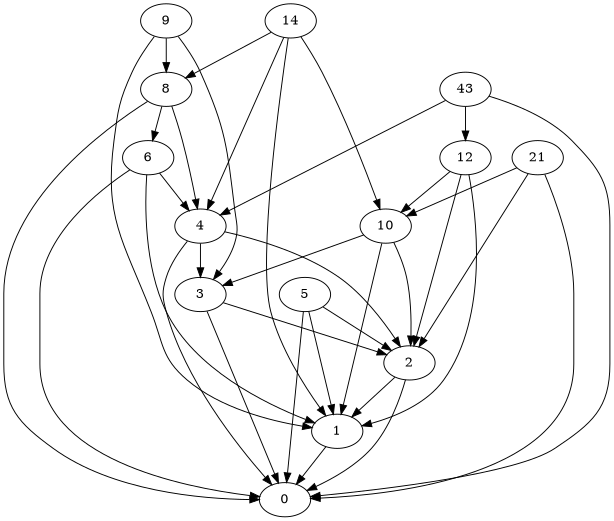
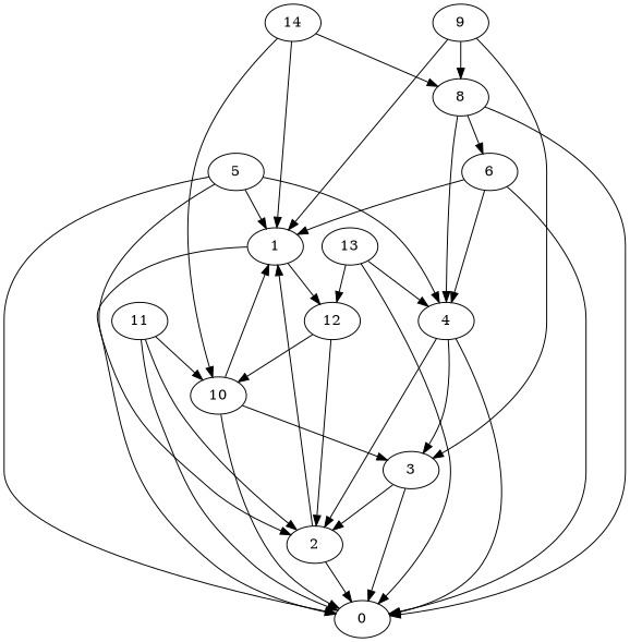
  digraph {
    1
    0
    2
    3
    4
    5
    6
    8
    9
    10
-   11 [label=21]
+   11
    12
-   13 [label=43]
+   13
    14
    1 -> 0
    2 -> 1
    2 -> 0
    3 -> 0
    3 -> 2
    4 -> 0
    4 -> 2
    4 -> 3
    5 -> 1
    5 -> 0
    5 -> 2
-   14 -> 4
+   5 -> 4
    6 -> 1
    6 -> 0
    6 -> 4
    8 -> 0
    8 -> 4
    8 -> 6
    9 -> 1
    9 -> 3
    9 -> 8
    10 -> 1
-   10 -> 2
+   10 -> 0
    10 -> 3
    11 -> 0
    11 -> 2
    11 -> 10
-   12 -> 1
+   1 -> 12
    12 -> 2
    12 -> 10
    13 -> 0
    13 -> 4
    13 -> 12
    14 -> 1
    14 -> 8
    14 -> 10
  }
